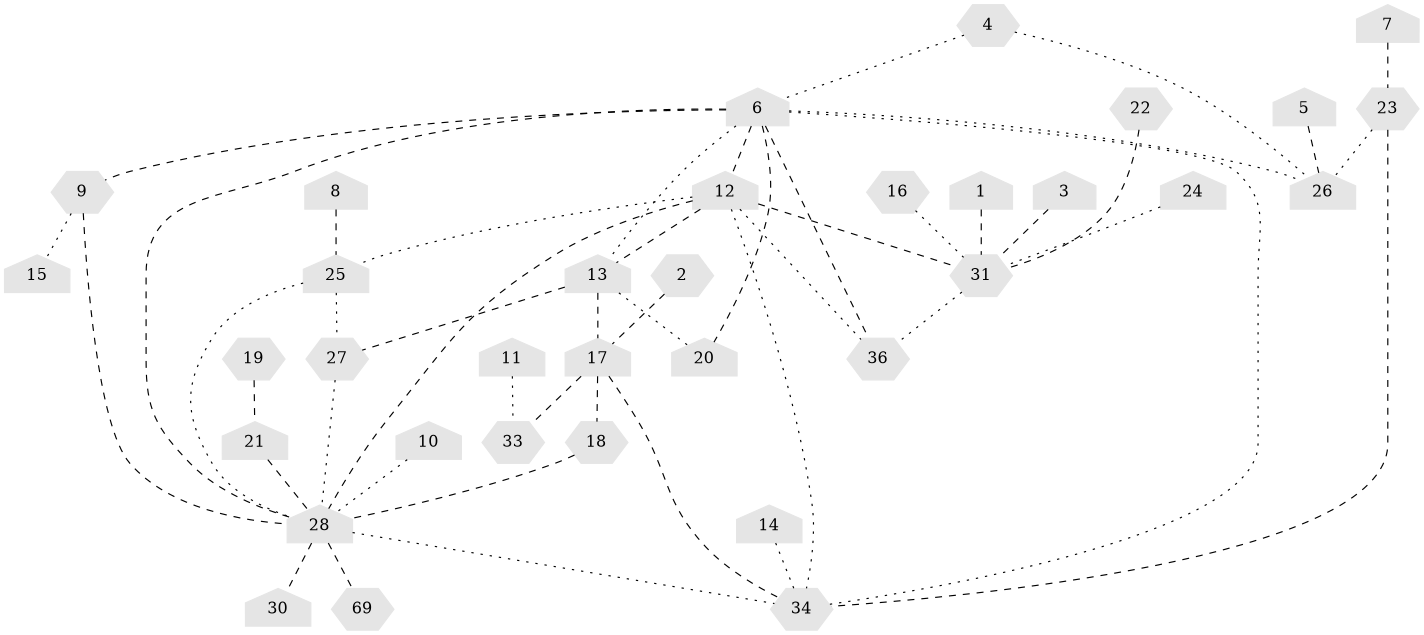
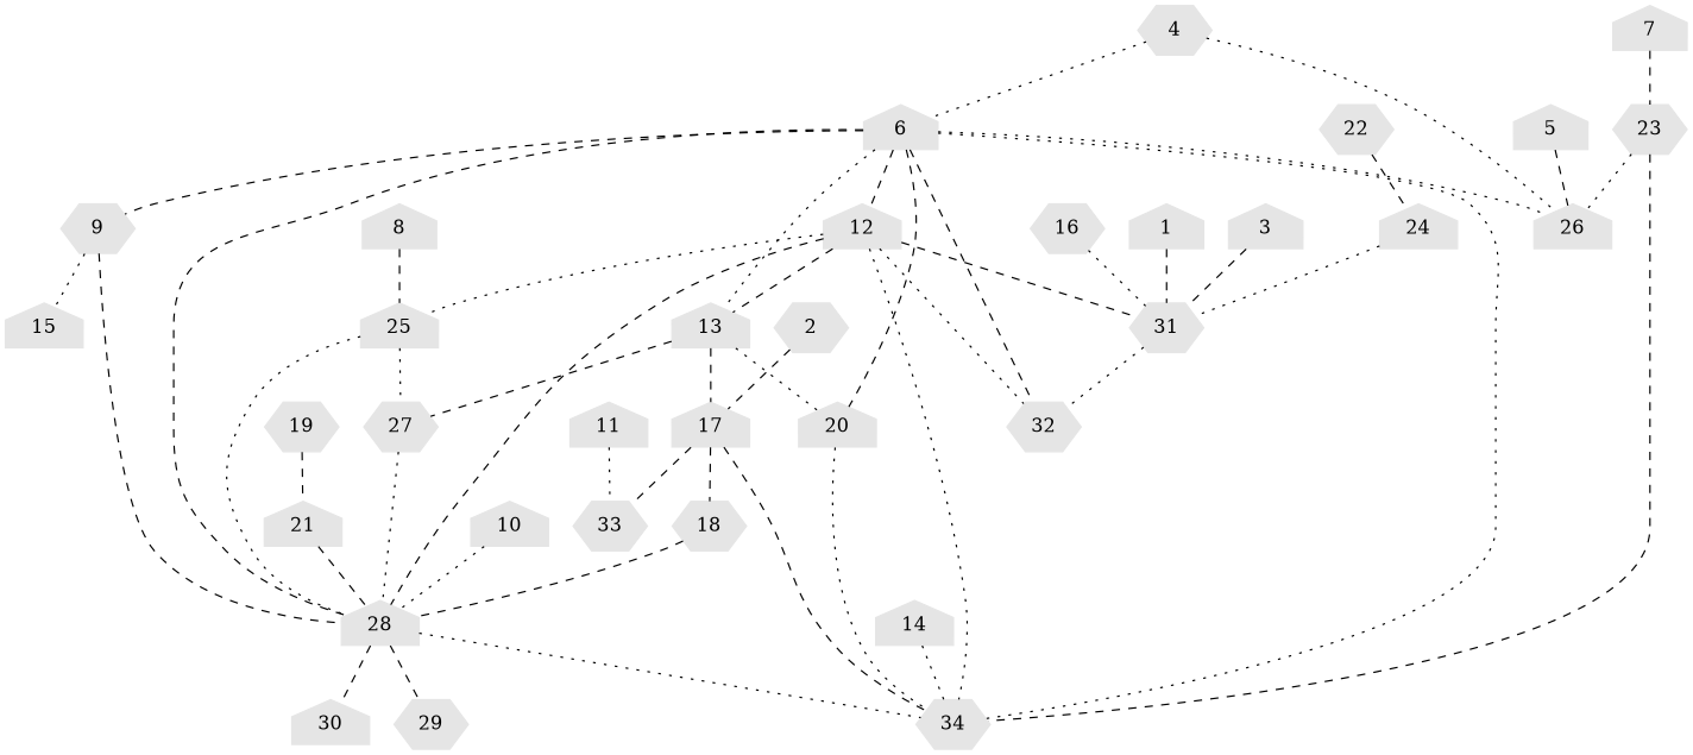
  graph {
    node [color=gray90 shape=house style=filled]
    edge [style=dashed weight=1.0]
    31 [shape=hexagon]
    1
-   32 [shape=hexagon label=36]
+   32 [shape=hexagon]
    2 [shape=hexagon]
    17
    34 [shape=hexagon]
    33 [shape=hexagon]
    18 [shape=hexagon]
    3
    4 [shape=hexagon]
    6
    26
    9 [shape=hexagon]
    12
    13
    20
    28
    5
    15
    25
    27 [shape=hexagon]
-   29 [shape=hexagon label=69]
+   29 [shape=hexagon]
    30
    23 [shape=hexagon]
    7
    8
    10
    11
    14
    16 [shape=hexagon]
    19 [shape=hexagon]
    21
    22 [shape=hexagon]
    24
    31 -- 32 [style=dotted]
    1 -- 31
    2 -- 17
    17 -- 34
    17 -- 33
    17 -- 18
    18 -- 28
    3 -- 31
    4 -- 6 [style=dotted]
    4 -- 26 [style=dotted]
    6 -- 32
    6 -- 34 [style=dotted]
    6 -- 26 [style=dotted]
    6 -- 9 [weight=2.0]
    6 -- 12
    6 -- 13 [style=dotted]
    6 -- 20
    6 -- 28
    9 -- 28
    9 -- 15 [style=dotted]
    12 -- 31
    12 -- 32 [style=dotted]
    12 -- 34 [style=dotted weight=2.0]
    12 -- 13
    12 -- 28
    12 -- 25 [style=dotted]
    13 -- 17 [weight=2.0]
    13 -- 20 [style=dotted]
    13 -- 27
+   20 -- 34 [style=dotted]
    28 -- 34 [style=dotted]
    28 -- 29
    28 -- 30
    5 -- 26
    25 -- 28 [style=dotted]
    25 -- 27 [style=dotted]
    27 -- 28 [style=dotted]
    23 -- 34
    23 -- 26 [style=dotted]
    7 -- 23
    8 -- 25
    10 -- 28 [style=dotted]
    11 -- 33 [style=dotted]
    14 -- 34 [style=dotted]
    16 -- 31 [style=dotted]
    19 -- 21
    21 -- 28
-   22 -- 31
+   22 -- 24
    24 -- 31 [style=dotted]
  }
